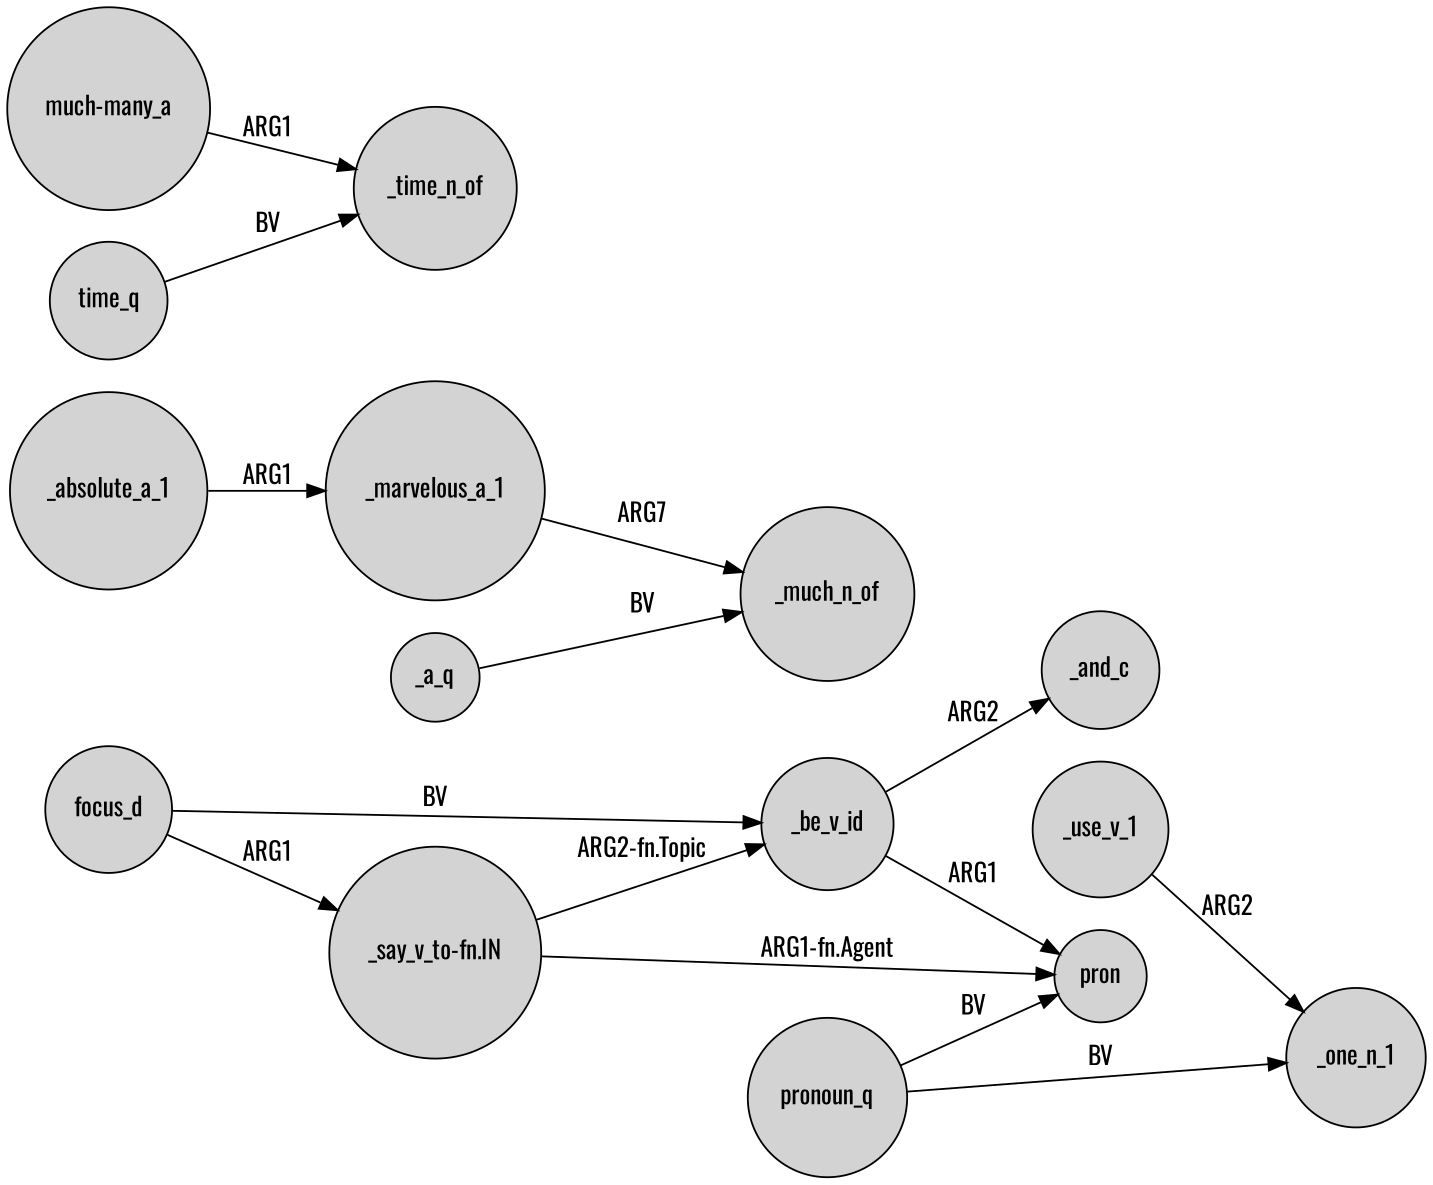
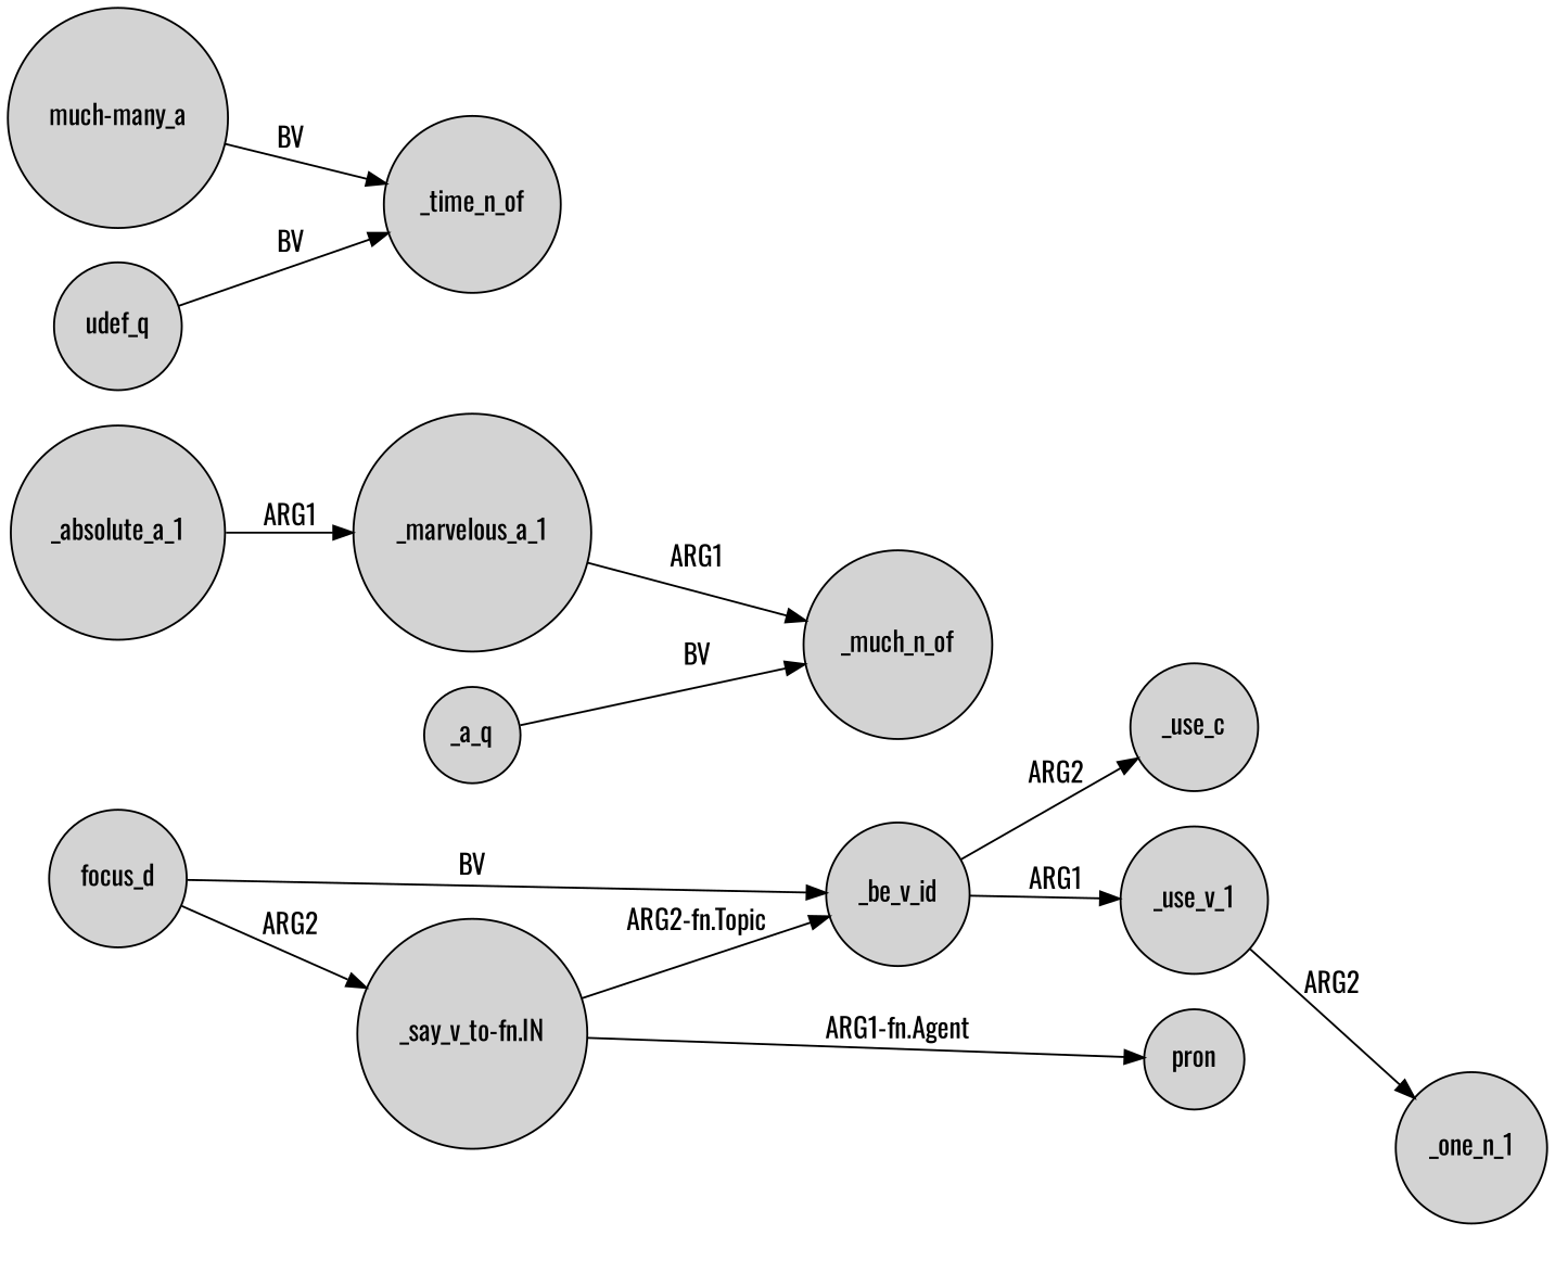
  digraph {
    fontname=Oswald
    rankdir=LR
    node [fontname=Oswald shape=circle style=filled]
    edge [fontname=Oswald]
    focus_d
    _be_v_id
    "_say_v_to-fn.IN"
    pron
-   _and_c
+   _and_c [label=_use_c]
    _use_v_1
    _one_n_1
    n8 [label=_much_n_of]
    _marvelous_a_1
    _absolute_a_1
    "much-many_a"
    _time_n_of
-   udef_q [label=time_q]
+   udef_q
    _a_q
-   pronoun_q
    focus_d -> _be_v_id [label=BV]
-   focus_d -> "_say_v_to-fn.IN" [label=ARG1]
-   _be_v_id -> pron [label=ARG1]
+   focus_d -> "_say_v_to-fn.IN" [label=ARG2]
+   _be_v_id -> _use_v_1 [label=ARG1]
    _be_v_id -> _and_c [label=ARG2]
    "_say_v_to-fn.IN" -> _be_v_id [label="ARG2-fn.Topic"]
    "_say_v_to-fn.IN" -> pron [label="ARG1-fn.Agent"]
    _use_v_1 -> _one_n_1 [label=ARG2]
-   _marvelous_a_1 -> n8 [label=ARG7]
+   _marvelous_a_1 -> n8 [label=ARG1]
    _absolute_a_1 -> _marvelous_a_1 [label=ARG1]
-   "much-many_a" -> _time_n_of [label=ARG1]
+   "much-many_a" -> _time_n_of [label=BV]
    udef_q -> _time_n_of [label=BV]
    _a_q -> n8 [label=BV]
-   pronoun_q -> pron [label=BV]
-   pronoun_q -> _one_n_1 [label=BV]
  }
